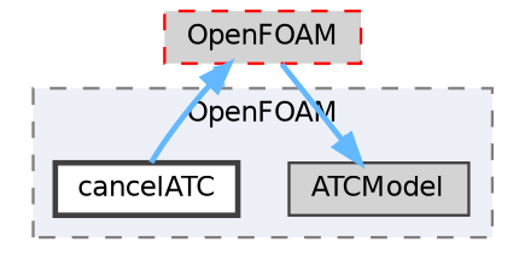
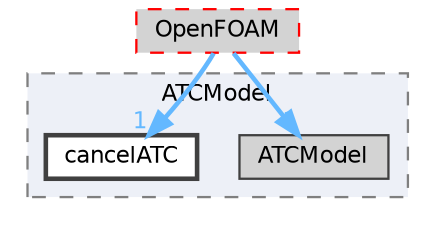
  digraph {
    compound=true
    node [color=grey25 fillcolor=lightgrey fontname=Helvetica fontsize=10 shape=box]
    edge [color=steelblue1 fontcolor=steelblue1 fontname=Helvetica fontsize=10 headlabel=1 labeldistance=1.5 labelfontname=Helvetica labelfontsize=10 style=bold]
    n1 [height=0.2 label=ATCModel style=filled width=0.4]
    n2 [fillcolor=white height=0.2 label=cancelATC style="filled,bold" width=0.4]
    n3 [color=red height=0.2 label=OpenFOAM style="filled,dashed" width=0.4]
    subgraph cluster_1 {
      bgcolor="#edf0f7"
      fontname=Helvetica
      fontsize=10
-     label=OpenFOAM
+     label=ATCModel
      pencolor=grey50
      style="filled,dashed"
      n1
      n2
    }
-   n2 -> n3
+   n3 -> n2
    n3 -> n1
  }
